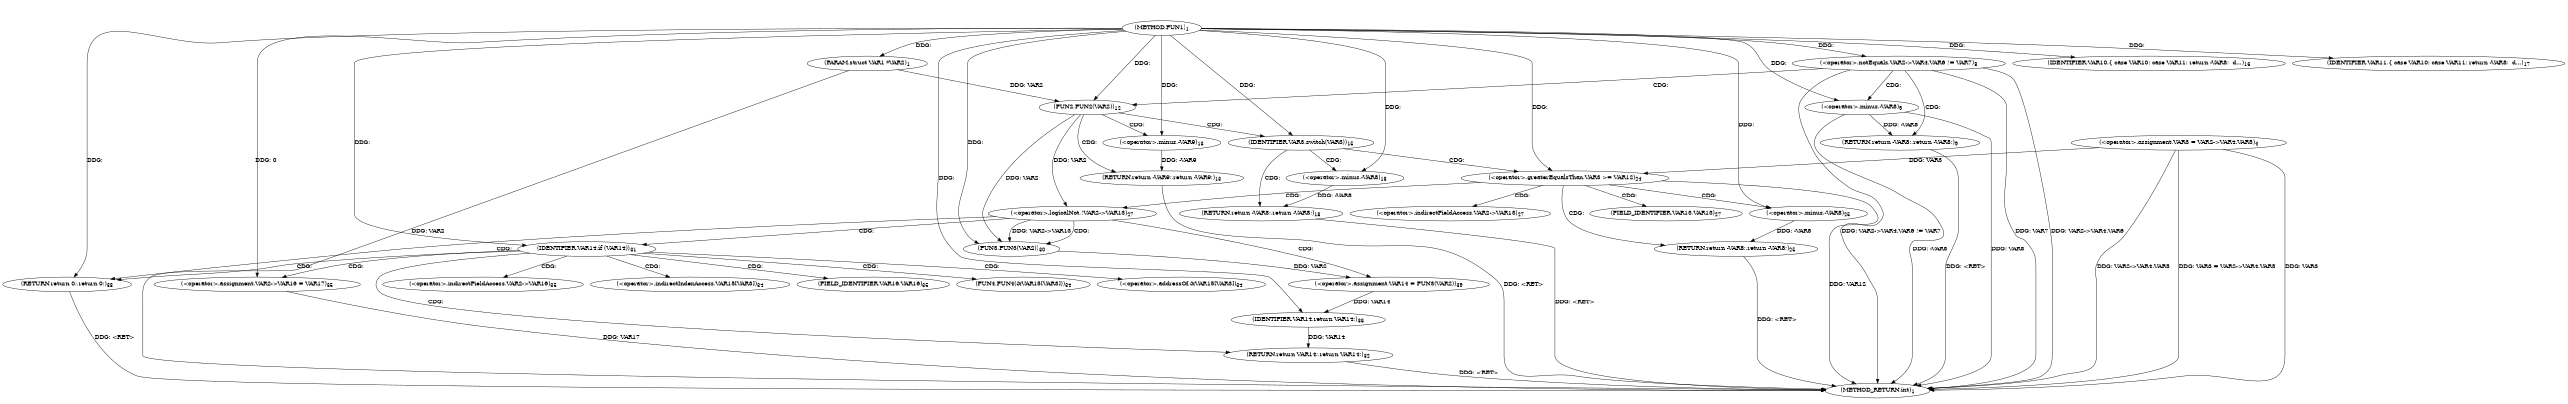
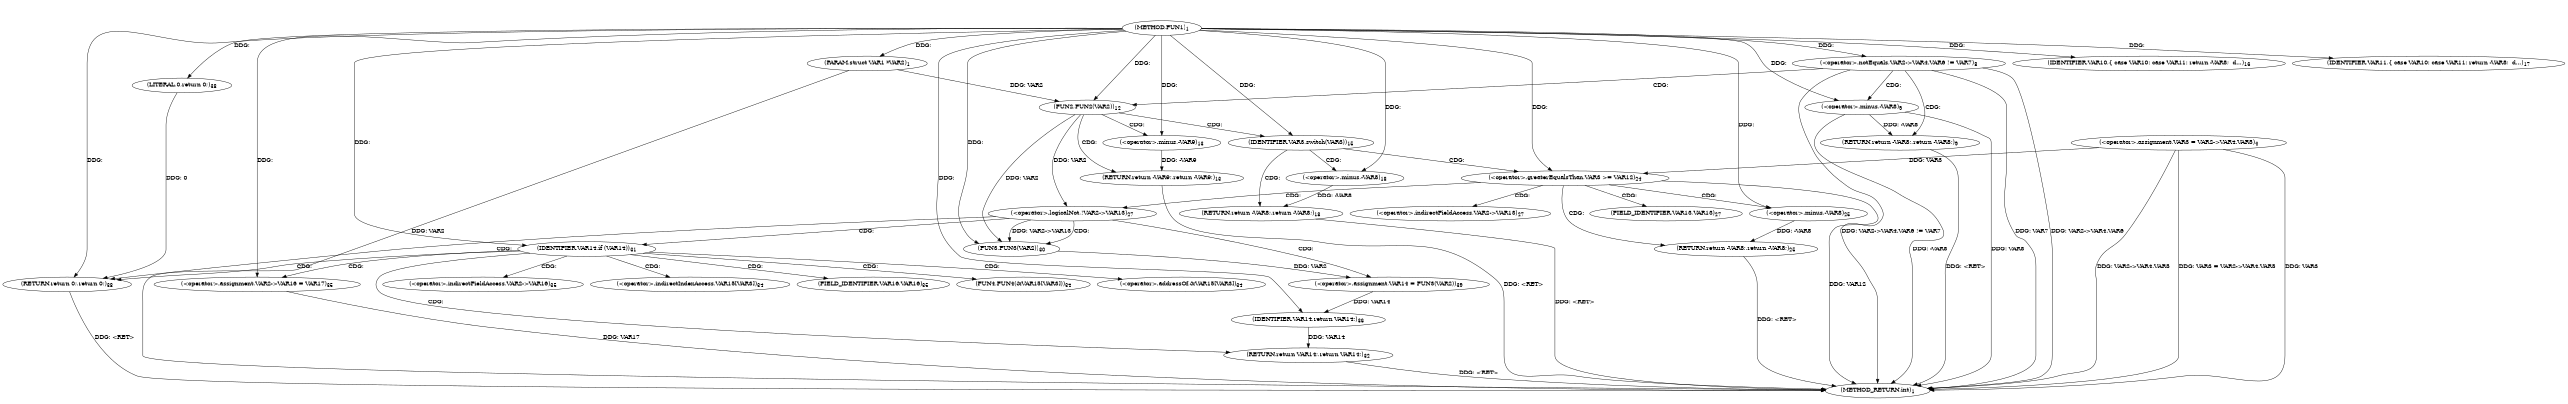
  digraph {
    n1 [label=<(METHOD,FUN1)<SUB>1</SUB>>]
    n2 [label=<(PARAM,struct VAR1 *VAR2)<SUB>1</SUB>>]
    n3 [label=<(RETURN,return 0;,return 0;)<SUB>38</SUB>>]
    n4 [label=<(&lt;operator&gt;.notEquals,VAR2-&gt;VAR4.VAR6 != VAR7)<SUB>8</SUB>>]
    n5 [label=<(FUN2,FUN2(VAR2))<SUB>12</SUB>>]
    n6 [label=<(IDENTIFIER,VAR3,switch(VAR3))<SUB>15</SUB>>]
    n7 [label=<(&lt;operator&gt;.greaterEqualsThan,VAR3 &gt;= VAR12)<SUB>24</SUB>>]
+   n8 [label=<(LITERAL,0,return 0;)<SUB>38</SUB>>]
    n9 [label=<(IDENTIFIER,VAR10,{ 	case VAR10: 	case VAR11: 		return -VAR8;  	d...)<SUB>16</SUB>>]
    n10 [label=<(IDENTIFIER,VAR11,{ 	case VAR10: 	case VAR11: 		return -VAR8;  	d...)<SUB>17</SUB>>]
    n11 [label=<(&lt;operator&gt;.assignment,VAR2-&gt;VAR16 = VAR17)<SUB>35</SUB>>]
    n12 [label=<(&lt;operator&gt;.minus,-VAR8)<SUB>9</SUB>>]
    n13 [label=<(&lt;operator&gt;.minus,-VAR9)<SUB>13</SUB>>]
    n14 [label=<(&lt;operator&gt;.minus,-VAR8)<SUB>18</SUB>>]
    n15 [label=<(&lt;operator&gt;.minus,-VAR8)<SUB>25</SUB>>]
    n16 [label=<(IDENTIFIER,VAR14,if (VAR14))<SUB>31</SUB>>]
    n17 [label=<(FUN3,FUN3(VAR2))<SUB>30</SUB>>]
    n18 [label=<(IDENTIFIER,VAR14,return VAR14;)<SUB>36</SUB>>]
    n19 [label=<(METHOD_RETURN,int)<SUB>1</SUB>>]
    n20 [label=<(RETURN,return -VAR8;,return -VAR8;)<SUB>9</SUB>>]
    n21 [label=<(&lt;operator&gt;.logicalNot,!VAR2-&gt;VAR13)<SUB>27</SUB>>]
    n22 [label=<(RETURN,return -VAR9;,return -VAR9;)<SUB>13</SUB>>]
    n23 [label=<(RETURN,return -VAR8;,return -VAR8;)<SUB>18</SUB>>]
    n24 [label=<(RETURN,return -VAR8;,return -VAR8;)<SUB>25</SUB>>]
    n25 [label=<(&lt;operator&gt;.indirectFieldAccess,VAR2-&gt;VAR13)<SUB>27</SUB>>]
    n26 [label=<(FIELD_IDENTIFIER,VAR13,VAR13)<SUB>27</SUB>>]
    n27 [label=<(FUN4,FUN4(&amp;VAR15[VAR3]))<SUB>34</SUB>>]
    n28 [label=<(RETURN,return VAR14;,return VAR14;)<SUB>32</SUB>>]
    n29 [label=<(&lt;operator&gt;.addressOf,&amp;VAR15[VAR3])<SUB>34</SUB>>]
    n30 [label=<(&lt;operator&gt;.indirectFieldAccess,VAR2-&gt;VAR16)<SUB>35</SUB>>]
    n31 [label=<(&lt;operator&gt;.indirectIndexAccess,VAR15[VAR3])<SUB>34</SUB>>]
    n32 [label=<(FIELD_IDENTIFIER,VAR16,VAR16)<SUB>35</SUB>>]
    n33 [label=<(&lt;operator&gt;.assignment,VAR14 = FUN3(VAR2))<SUB>39</SUB>>]
    n34 [label=<(&lt;operator&gt;.assignment,VAR3 = VAR2-&gt;VAR4.VAR5)<SUB>4</SUB>>]
    n1 -> n2 [label="DDG: "]
    n1 -> n3 [label="DDG: "]
    n1 -> n4 [label="DDG: "]
    n1 -> n5 [label="DDG: "]
    n1 -> n6 [label="DDG: "]
    n1 -> n7 [label="DDG: "]
+   n1 -> n8 [label="DDG: "]
    n1 -> n9 [label="DDG: "]
    n1 -> n10 [label="DDG: "]
-   n1 -> n11 [label="DDG: 0"]
+   n1 -> n11 [label="DDG: "]
    n1 -> n12 [label="DDG: "]
    n1 -> n13 [label="DDG: "]
    n1 -> n14 [label="DDG: "]
    n1 -> n15 [label="DDG: "]
    n1 -> n16 [label="DDG: "]
    n1 -> n17 [label="DDG: "]
    n1 -> n18 [label="DDG: "]
    n2 -> n5 [label="DDG: VAR2"]
    n2 -> n19 [label="DDG: VAR2"]
    n3 -> n19 [label="DDG: &lt;RET&gt;"]
    n4 -> n5 [label="CDG: "]
    n4 -> n12 [label="CDG: "]
    n4 -> n19 [label="DDG: VAR2-&gt;VAR4.VAR6"]
    n4 -> n19 [label="DDG: VAR2-&gt;VAR4.VAR6 != VAR7"]
    n4 -> n19 [label="DDG: VAR7"]
    n4 -> n20 [label="CDG: "]
    n5 -> n6 [label="CDG: "]
    n5 -> n13 [label="CDG: "]
    n5 -> n17 [label="DDG: VAR2"]
    n5 -> n21 [label="DDG: VAR2"]
    n5 -> n22 [label="CDG: "]
    n6 -> n7 [label="CDG: "]
    n6 -> n14 [label="CDG: "]
    n6 -> n23 [label="CDG: "]
    n7 -> n15 [label="CDG: "]
    n7 -> n19 [label="DDG: VAR12"]
    n7 -> n21 [label="CDG: "]
    n7 -> n24 [label="CDG: "]
    n7 -> n25 [label="CDG: "]
    n7 -> n26 [label="CDG: "]
+   n8 -> n3 [label="DDG: 0"]
    n11 -> n19 [label="DDG: VAR17"]
    n12 -> n19 [label="DDG: VAR8"]
    n12 -> n19 [label="DDG: -VAR8"]
    n12 -> n20 [label="DDG: -VAR8"]
    n13 -> n22 [label="DDG: -VAR9"]
    n14 -> n23 [label="DDG: -VAR8"]
    n15 -> n24 [label="DDG: -VAR8"]
    n16 -> n3 [label="CDG: "]
    n16 -> n11 [label="CDG: "]
    n16 -> n27 [label="CDG: "]
    n16 -> n28 [label="CDG: "]
    n16 -> n29 [label="CDG: "]
    n16 -> n30 [label="CDG: "]
    n16 -> n31 [label="CDG: "]
    n16 -> n32 [label="CDG: "]
    n17 -> n33 [label="DDG: VAR2"]
    n18 -> n28 [label="DDG: VAR14"]
    n20 -> n19 [label="DDG: &lt;RET&gt;"]
    n21 -> n3 [label="CDG: "]
    n21 -> n16 [label="CDG: "]
    n21 -> n17 [label="DDG: VAR2-&gt;VAR13"]
    n21 -> n17 [label="CDG: "]
    n21 -> n33 [label="CDG: "]
    n22 -> n19 [label="DDG: &lt;RET&gt;"]
    n23 -> n19 [label="DDG: &lt;RET&gt;"]
    n24 -> n19 [label="DDG: &lt;RET&gt;"]
    n28 -> n19 [label="DDG: &lt;RET&gt;"]
    n33 -> n18 [label="DDG: VAR14"]
    n34 -> n7 [label="DDG: VAR3"]
    n34 -> n19 [label="DDG: VAR3"]
    n34 -> n19 [label="DDG: VAR2-&gt;VAR4.VAR5"]
    n34 -> n19 [label="DDG: VAR3 = VAR2-&gt;VAR4.VAR5"]
  }
